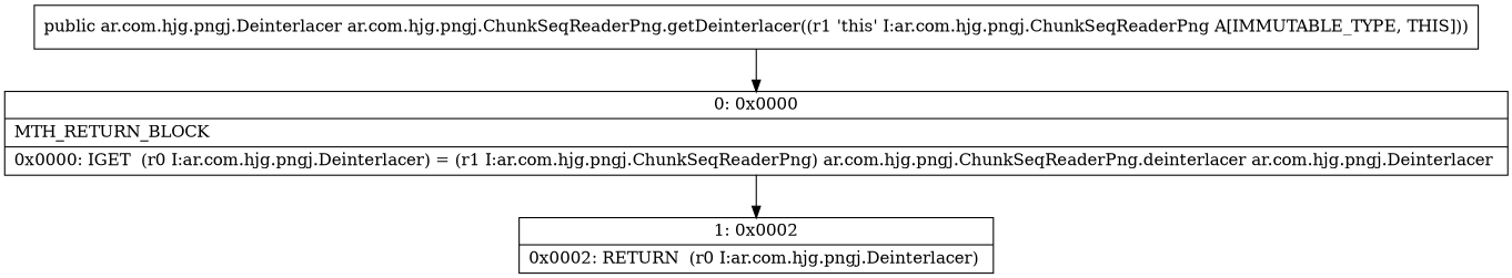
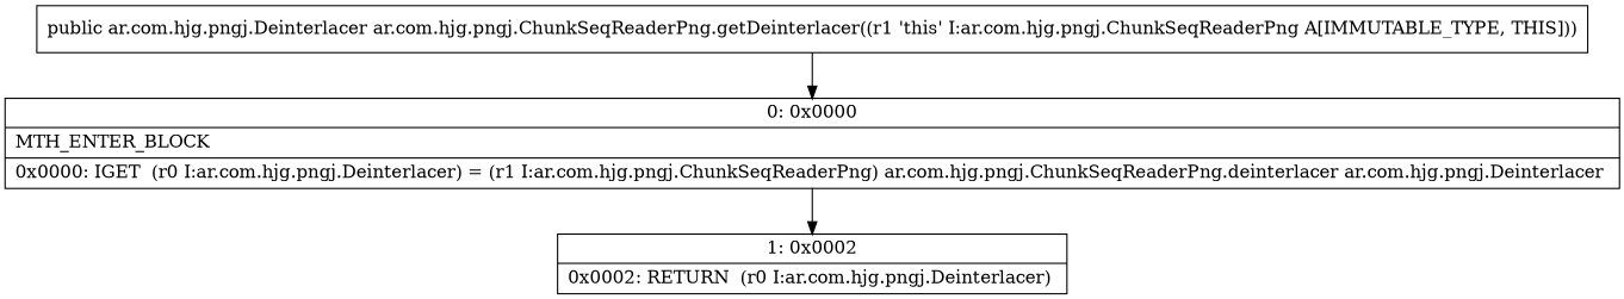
  digraph {
    fontname="DejaVu Serif"
    node [shape=record fontname="DejaVu Serif"]
    edge [fontname="DejaVu Serif"]
-   n1 [label="{0\:\ 0x0000|MTH_RETURN_BLOCK\l|0x0000: IGET  (r0 I:ar.com.hjg.pngj.Deinterlacer) = (r1 I:ar.com.hjg.pngj.ChunkSeqReaderPng) ar.com.hjg.pngj.ChunkSeqReaderPng.deinterlacer ar.com.hjg.pngj.Deinterlacer \l}"]
+   n1 [label="{0\:\ 0x0000|MTH_ENTER_BLOCK\l|0x0000: IGET  (r0 I:ar.com.hjg.pngj.Deinterlacer) = (r1 I:ar.com.hjg.pngj.ChunkSeqReaderPng) ar.com.hjg.pngj.ChunkSeqReaderPng.deinterlacer ar.com.hjg.pngj.Deinterlacer \l}"]
    n2 [label="{1\:\ 0x0002|0x0002: RETURN  (r0 I:ar.com.hjg.pngj.Deinterlacer) \l}"]
    n3 [label="{public ar.com.hjg.pngj.Deinterlacer ar.com.hjg.pngj.ChunkSeqReaderPng.getDeinterlacer((r1 'this' I:ar.com.hjg.pngj.ChunkSeqReaderPng A[IMMUTABLE_TYPE, THIS])) }"]
    n1 -> n2
    n3 -> n1
  }
